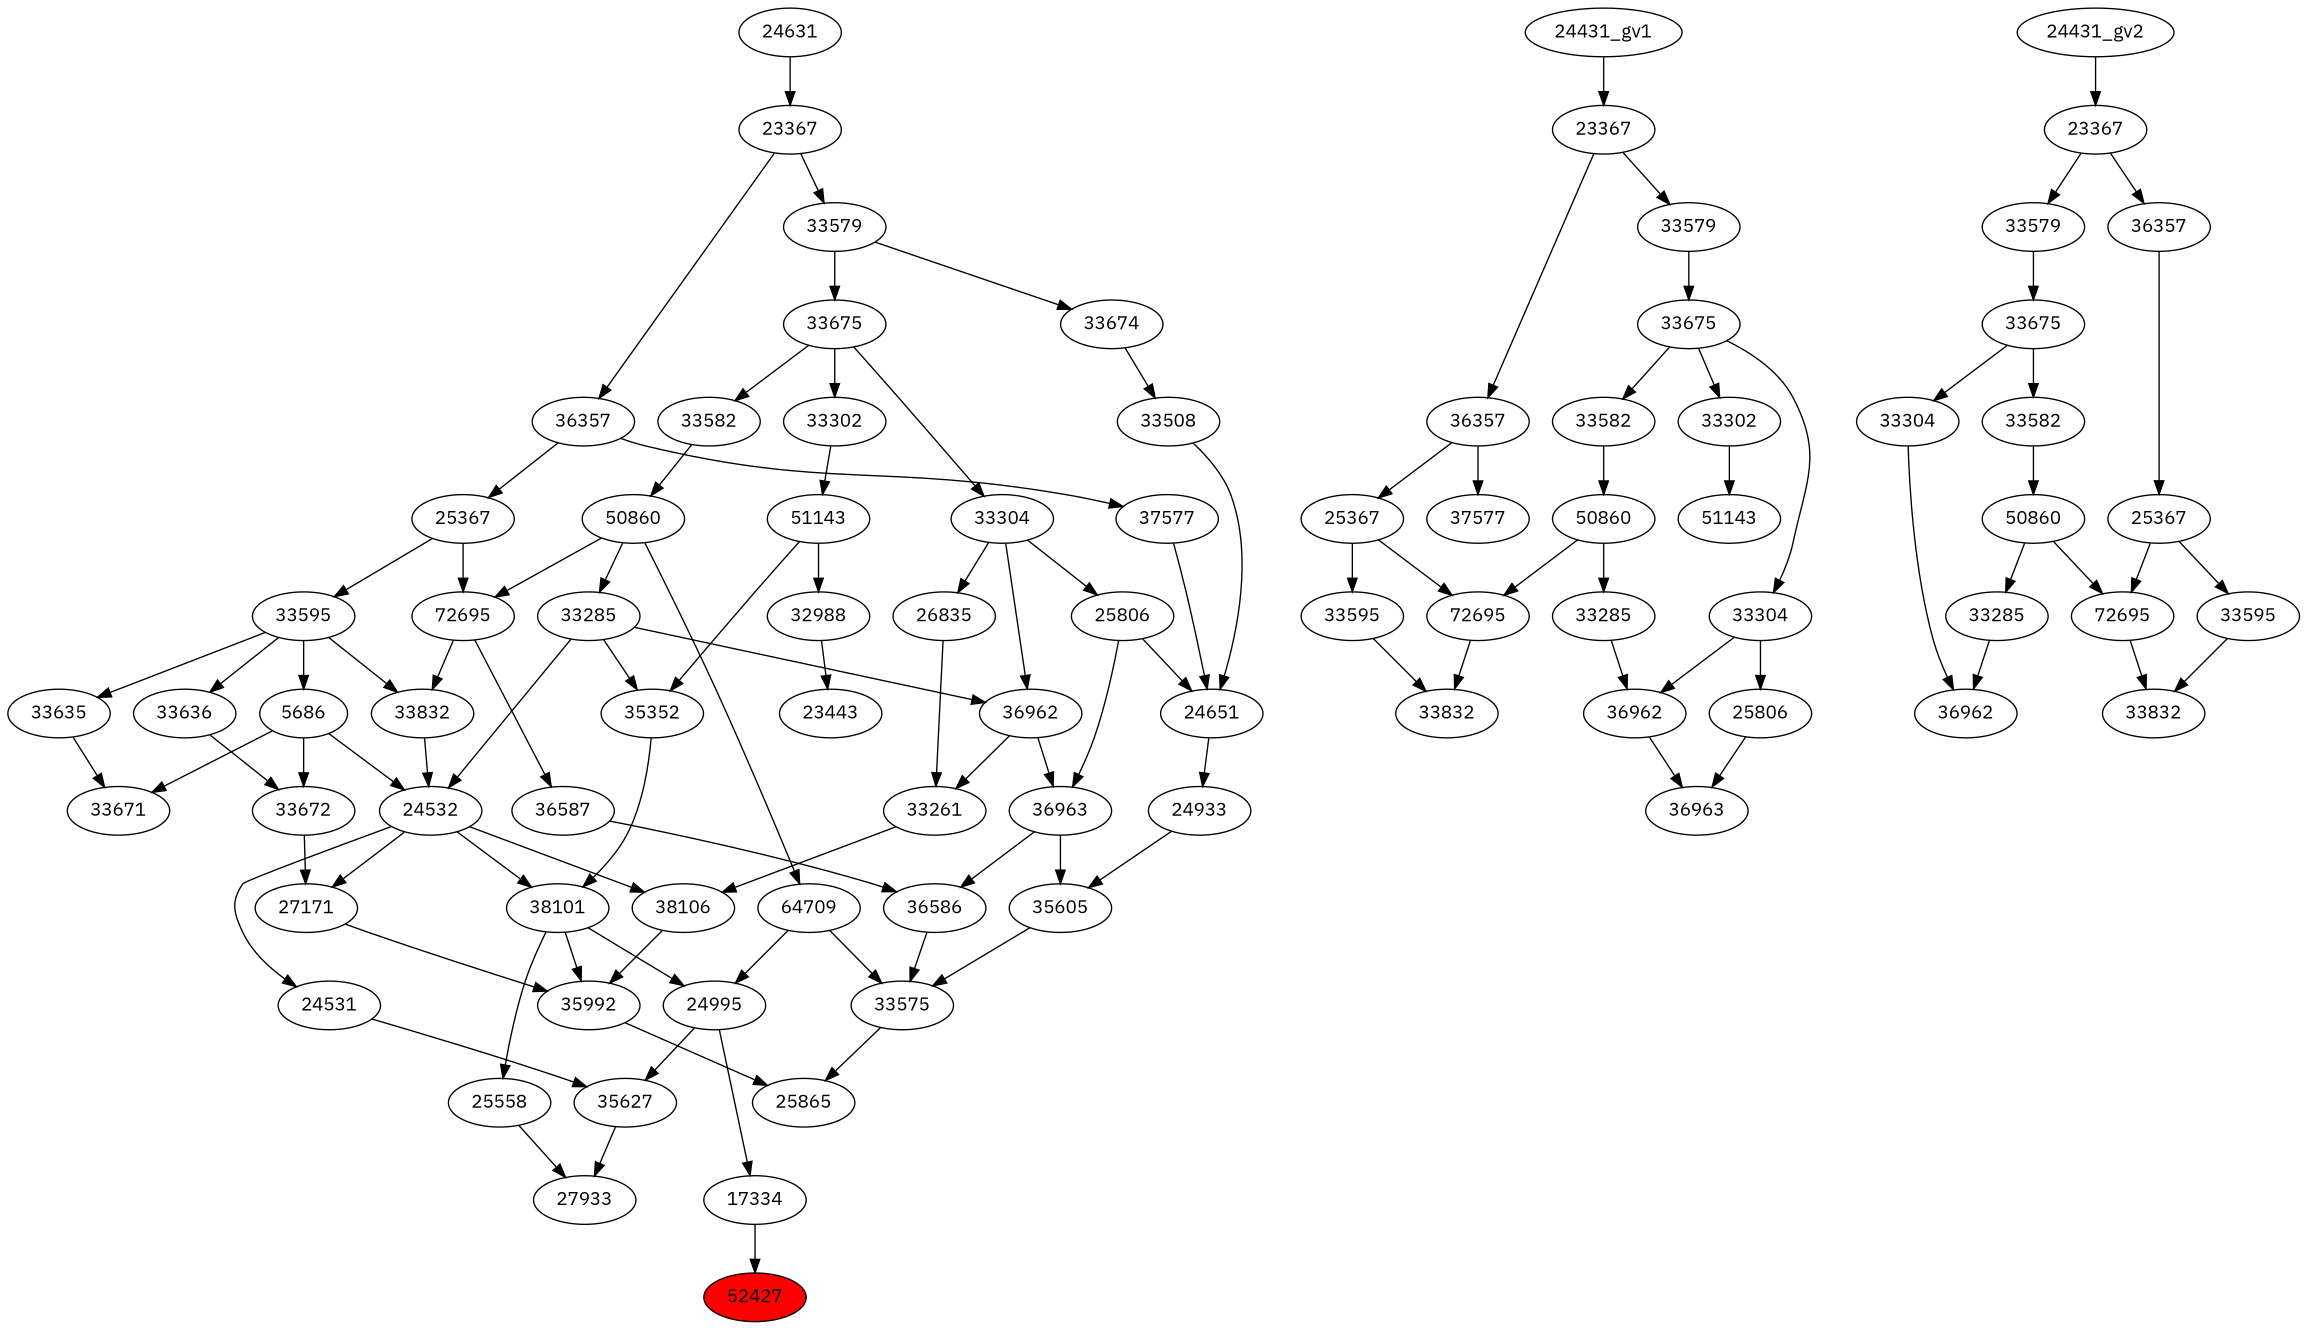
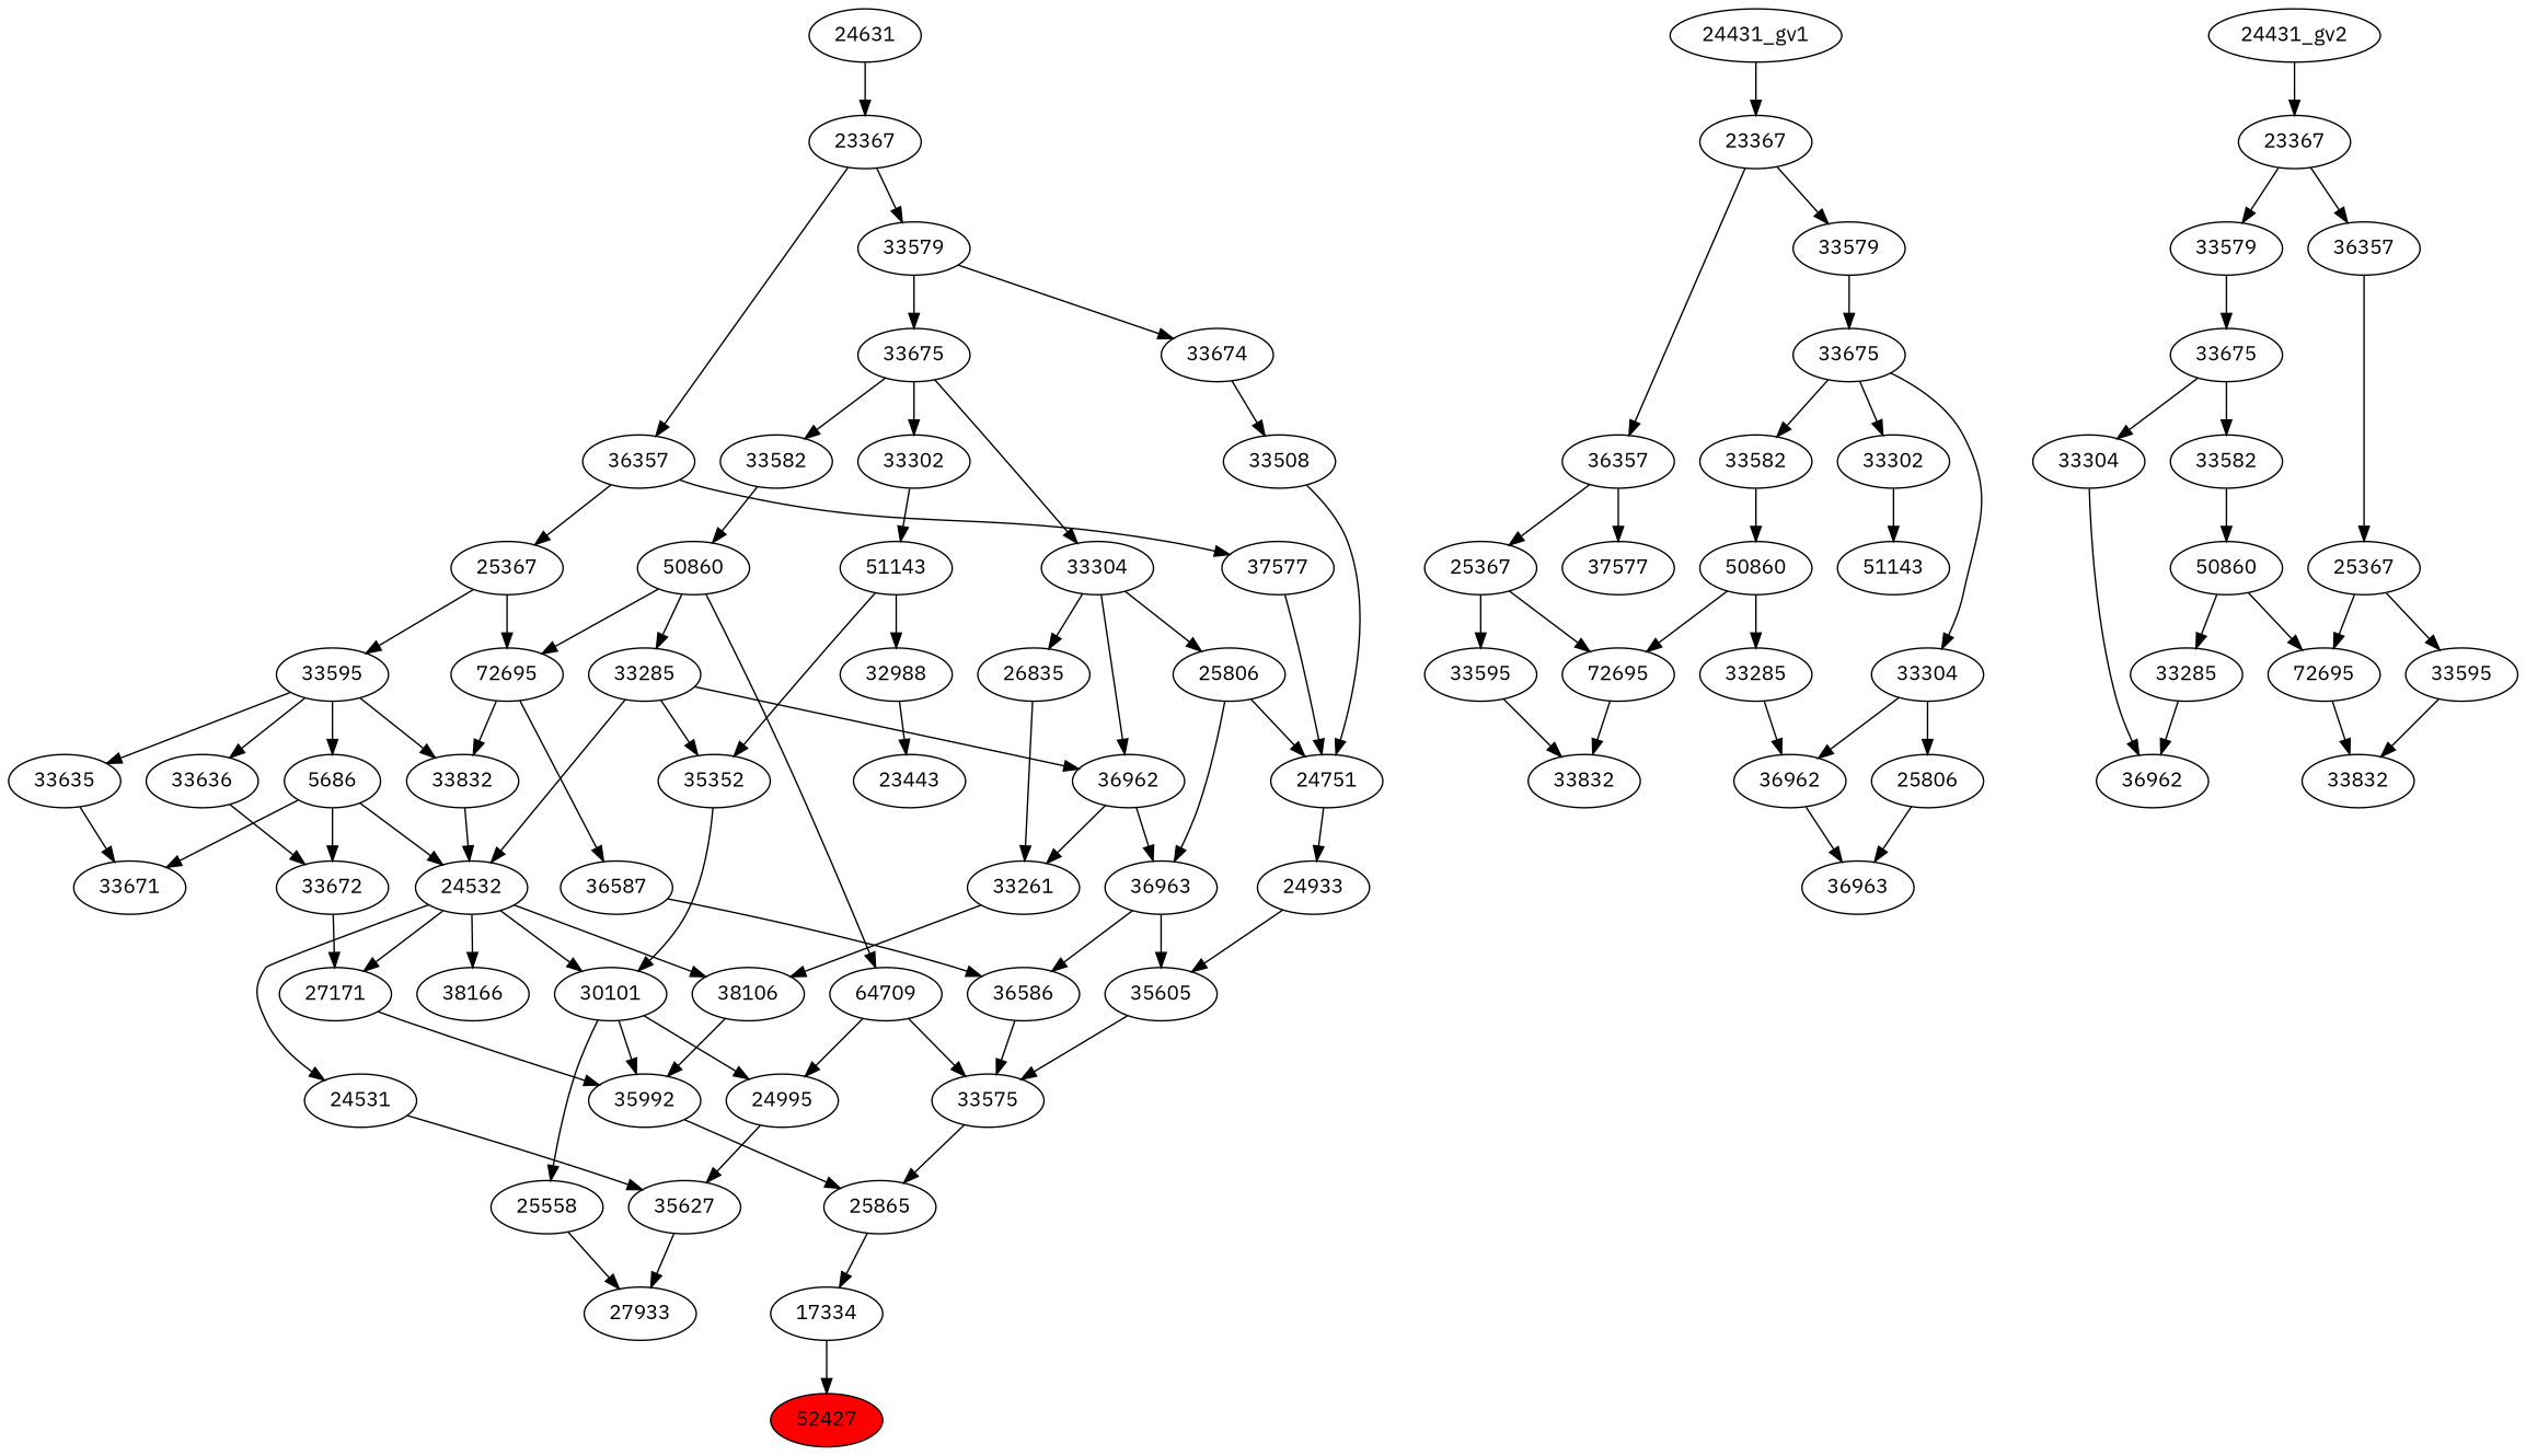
  strict digraph {
    fontname="IBM Plex Sans"
    node [fontname="IBM Plex Sans"]
    edge [fontname="IBM Plex Sans"]
    n1 [fillcolor=red label=52427 style=filled]
    n2 [label=17334]
    n3 [label=25865]
    n4 [label=35992]
    n5 [label=33575]
    n6 [label=27933]
    n7 [label=27171]
-   n8 [label=38101]
+   n8 [label=30101]
    n9 [label=25558]
    n10 [label=24995]
    n11 [label=35627]
    n12 [label=38106]
    n13 [label=36586]
    n14 [label=35605]
    n15 [label=64709]
    n16 [label=33672]
+   n17 [label=38166]
    n18 [label=24532]
    n19 [label=24531]
    n20 [label=35352]
    n21 [label=33261]
    n22 [label=36587]
    n23 [label=36963]
    n24 [label=24933]
    n25 [label=50860]
    n26 [label=33285]
    n27 [label=72695]
    n28 [label=36962]
    n29 [label=33832]
    n30 [label=33636]
    n31 [label=5686]
    n32 [label=33671]
    n33 [label=51143]
    n34 [label=32988]
    n35 [label=23443]
    n36 [label=26835]
    n37 [label=25806]
-   n38 [label=24651]
+   n38 [label=24751]
    n39 [label=33582]
    n40 [label=33595]
    n41 [label=33635]
    n42 [label=33302]
    n43 [label=33304]
    n44 [label=25367]
    n45 [label=33508]
    n46 [label=37577]
    n47 [label=33675]
    n48 [label=36357]
    n49 [label=33674]
    n50 [label=33579]
    n51 [label=23367]
    n52 [label=24631]
    n53 [label=36963]
    n54 [label=36962]
    n55 [label=25806]
    n56 [label=50860]
    n57 [label=33285]
    n58 [label=72695]
    n59 [label=33832]
    n60 [label=33582]
    n61 [label=33595]
    n62 [label=51143]
    n63 [label=33302]
    n64 [label=33304]
    n65 [label=25367]
    n66 [label=33675]
    n67 [label=36357]
    n68 [label=37577]
    n69 [label=33579]
    n70 [label=23367]
    "24431_gv1"
    n72 [label=36962]
    n73 [label=33285]
    n74 [label=33304]
    n75 [label=50860]
    n76 [label=72695]
    n77 [label=33832]
    n78 [label=33595]
    n79 [label=33675]
    n80 [label=33582]
    n81 [label=25367]
    n82 [label=33579]
    n83 [label=36357]
    n84 [label=23367]
    "24431_gv2"
    subgraph sub_1 {
      n1
      n2
      n3
      n4
      n5
      n6
      n7
      n8
      n9
      n10
      n11
      n12
      n13
      n14
      n15
      n16
+     n17
      n18
      n19
      n20
      n21
      n22
      n23
      n24
      n25
      n26
      n27
      n28
      n29
      n30
      n31
      n32
      n33
      n34
      n35
      n36
      n37
      n38
      n39
      n40
      n41
      n42
      n43
      n44
      n45
      n46
      n47
      n48
      n49
      n50
      n51
      n52
    }
    subgraph sub_2 {
      n53
      n54
      n55
      n56
      n57
      n58
      n59
      n60
      n61
      n62
      n63
      n64
      n65
      n66
      n67
      n68
      n69
      n70
      "24431_gv1"
    }
    subgraph sub_3 {
      n72
      n73
      n74
      n75
      n76
      n77
      n78
      n79
      n80
      n81
      n82
      n83
      n84
      "24431_gv2"
    }
    n2 -> n1
-   n10 -> n2
+   n3 -> n2
    n4 -> n3
    n5 -> n3
    n7 -> n4
    n8 -> n4
    n8 -> n9
    n8 -> n10
    n9 -> n6
    n10 -> n11
    n11 -> n6
    n12 -> n4
    n13 -> n5
    n14 -> n5
    n15 -> n5
    n15 -> n10
    n16 -> n7
    n18 -> n7
    n18 -> n8
    n18 -> n12
+   n18 -> n17
    n18 -> n19
    n19 -> n11
    n20 -> n8
    n21 -> n12
    n22 -> n13
    n23 -> n13
    n23 -> n14
    n24 -> n14
    n25 -> n15
    n25 -> n26
    n25 -> n27
    n26 -> n18
    n26 -> n20
    n26 -> n28
    n27 -> n22
    n27 -> n29
    n28 -> n21
    n28 -> n23
    n29 -> n18
    n30 -> n16
    n31 -> n16
    n31 -> n18
    n31 -> n32
    n33 -> n20
    n33 -> n34
    n34 -> n35
    n36 -> n21
    n37 -> n23
    n37 -> n38
    n38 -> n24
    n39 -> n25
    n40 -> n29
    n40 -> n30
    n40 -> n31
    n40 -> n41
    n41 -> n32
    n42 -> n33
    n43 -> n28
    n43 -> n36
    n43 -> n37
    n44 -> n27
    n44 -> n40
    n45 -> n38
    n46 -> n38
    n47 -> n39
    n47 -> n42
    n47 -> n43
    n48 -> n44
    n48 -> n46
    n49 -> n45
    n50 -> n47
    n50 -> n49
    n51 -> n48
    n51 -> n50
    n52 -> n51
    n54 -> n53
    n55 -> n53
    n56 -> n57
    n56 -> n58
    n57 -> n54
    n58 -> n59
    n60 -> n56
    n61 -> n59
    n63 -> n62
    n64 -> n54
    n64 -> n55
    n65 -> n58
    n65 -> n61
    n66 -> n60
    n66 -> n63
    n66 -> n64
    n67 -> n65
    n67 -> n68
    n69 -> n66
    n70 -> n67
    n70 -> n69
    "24431_gv1" -> n70
    n73 -> n72
    n74 -> n72
    n75 -> n73
    n75 -> n76
    n76 -> n77
    n78 -> n77
    n79 -> n74
    n79 -> n80
    n80 -> n75
    n81 -> n76
    n81 -> n78
    n82 -> n79
    n83 -> n81
    n84 -> n82
    n84 -> n83
    "24431_gv2" -> n84
  }
